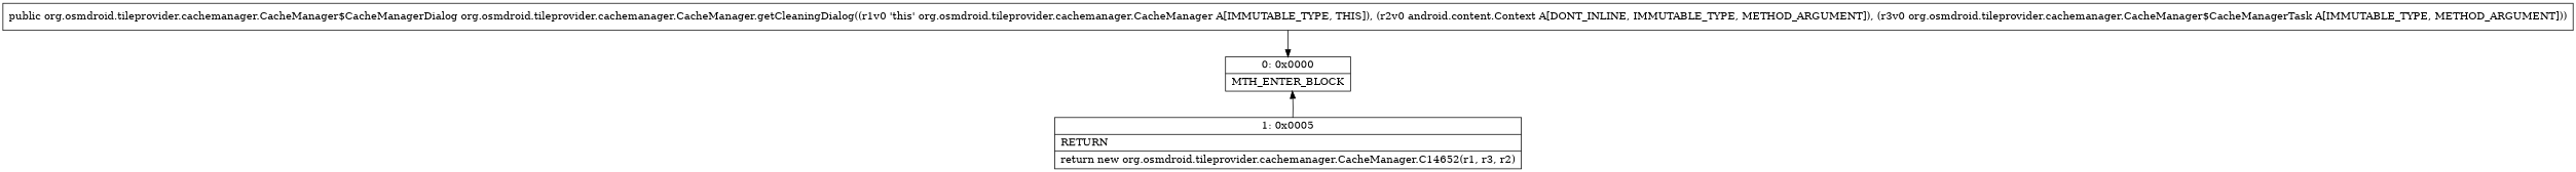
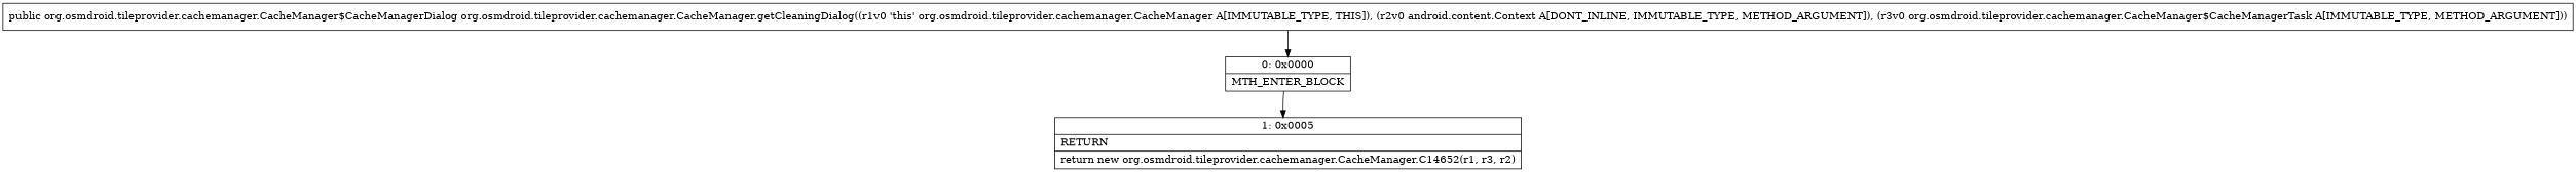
  digraph {
    node [shape=record]
    n1 [label="{0\:\ 0x0000|MTH_ENTER_BLOCK\l}"]
    n2 [label="{1\:\ 0x0005|RETURN\l|return new org.osmdroid.tileprovider.cachemanager.CacheManager.C14652(r1, r3, r2)\l}"]
    n3 [label="{public org.osmdroid.tileprovider.cachemanager.CacheManager$CacheManagerDialog org.osmdroid.tileprovider.cachemanager.CacheManager.getCleaningDialog((r1v0 'this' org.osmdroid.tileprovider.cachemanager.CacheManager A[IMMUTABLE_TYPE, THIS]), (r2v0 android.content.Context A[DONT_INLINE, IMMUTABLE_TYPE, METHOD_ARGUMENT]), (r3v0 org.osmdroid.tileprovider.cachemanager.CacheManager$CacheManagerTask A[IMMUTABLE_TYPE, METHOD_ARGUMENT])) }"]
-   n2 -> n1
+   n1 -> n2
    n3 -> n1
  }
